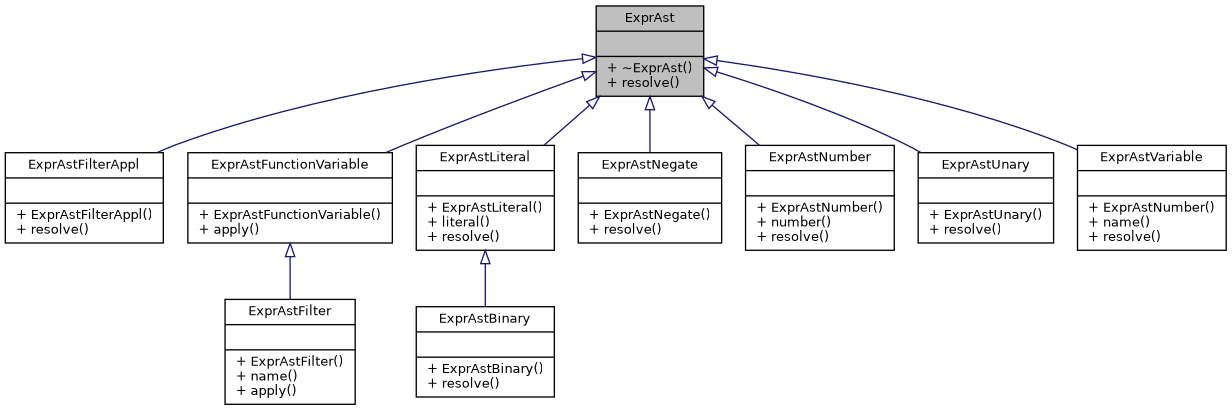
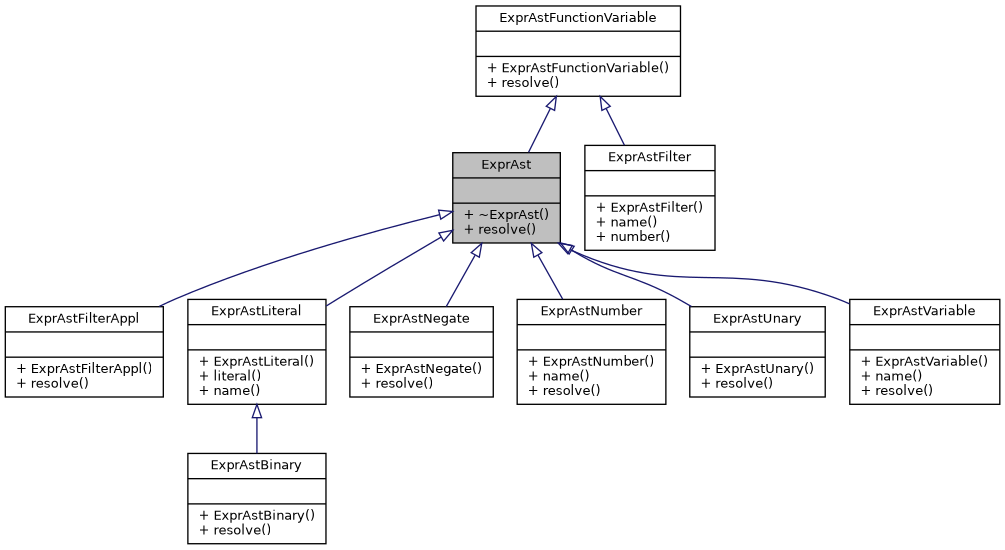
  digraph {
    node [color=black fillcolor=white fontname=Helvetica fontsize=10 shape=record style=filled]
    edge [arrowtail=onormal color=midnightblue dir=back fontname=Helvetica fontsize=10 labelfontname=Helvetica labelfontsize=10 style=solid]
    n1 [fillcolor=grey75 fontcolor=black height=0.2 label="{ExprAst\n||+ ~ExprAst()\l+ resolve()\l}" width=0.4]
    n2 [height=0.2 label="{ExprAstFilterAppl\n||+ ExprAstFilterAppl()\l+ resolve()\l}" width=0.4]
-   n3 [height=0.2 label="{ExprAstFunctionVariable\n||+ ExprAstFunctionVariable()\l+ apply()\l}" width=0.4]
-   n4 [height=0.2 label="{ExprAstLiteral\n||+ ExprAstLiteral()\l+ literal()\l+ resolve()\l}" width=0.4]
+   n3 [height=0.2 label="{ExprAstFunctionVariable\n||+ ExprAstFunctionVariable()\l+ resolve()\l}" width=0.4]
+   n4 [height=0.2 label="{ExprAstLiteral\n||+ ExprAstLiteral()\l+ literal()\l+ name()\l}" width=0.4]
    n5 [height=0.2 label="{ExprAstNegate\n||+ ExprAstNegate()\l+ resolve()\l}" width=0.4]
-   n6 [height=0.2 label="{ExprAstNumber\n||+ ExprAstNumber()\l+ number()\l+ resolve()\l}" width=0.4]
+   n6 [height=0.2 label="{ExprAstNumber\n||+ ExprAstNumber()\l+ name()\l+ resolve()\l}" width=0.4]
    n7 [height=0.2 label="{ExprAstUnary\n||+ ExprAstUnary()\l+ resolve()\l}" width=0.4]
-   n8 [height=0.2 label="{ExprAstVariable\n||+ ExprAstNumber()\l+ name()\l+ resolve()\l}" width=0.4]
+   n8 [height=0.2 label="{ExprAstVariable\n||+ ExprAstVariable()\l+ name()\l+ resolve()\l}" width=0.4]
    n9 [height=0.2 label="{ExprAstBinary\n||+ ExprAstBinary()\l+ resolve()\l}" width=0.4]
-   n10 [height=0.2 label="{ExprAstFilter\n||+ ExprAstFilter()\l+ name()\l+ apply()\l}" width=0.4]
+   n10 [height=0.2 label="{ExprAstFilter\n||+ ExprAstFilter()\l+ name()\l+ number()\l}" width=0.4]
    n1 -> n2
-   n1 -> n3
+   n3 -> n1
    n1 -> n4
    n1 -> n5
    n1 -> n6
    n1 -> n7
    n1 -> n8
    n3 -> n10
    n4 -> n9
  }
